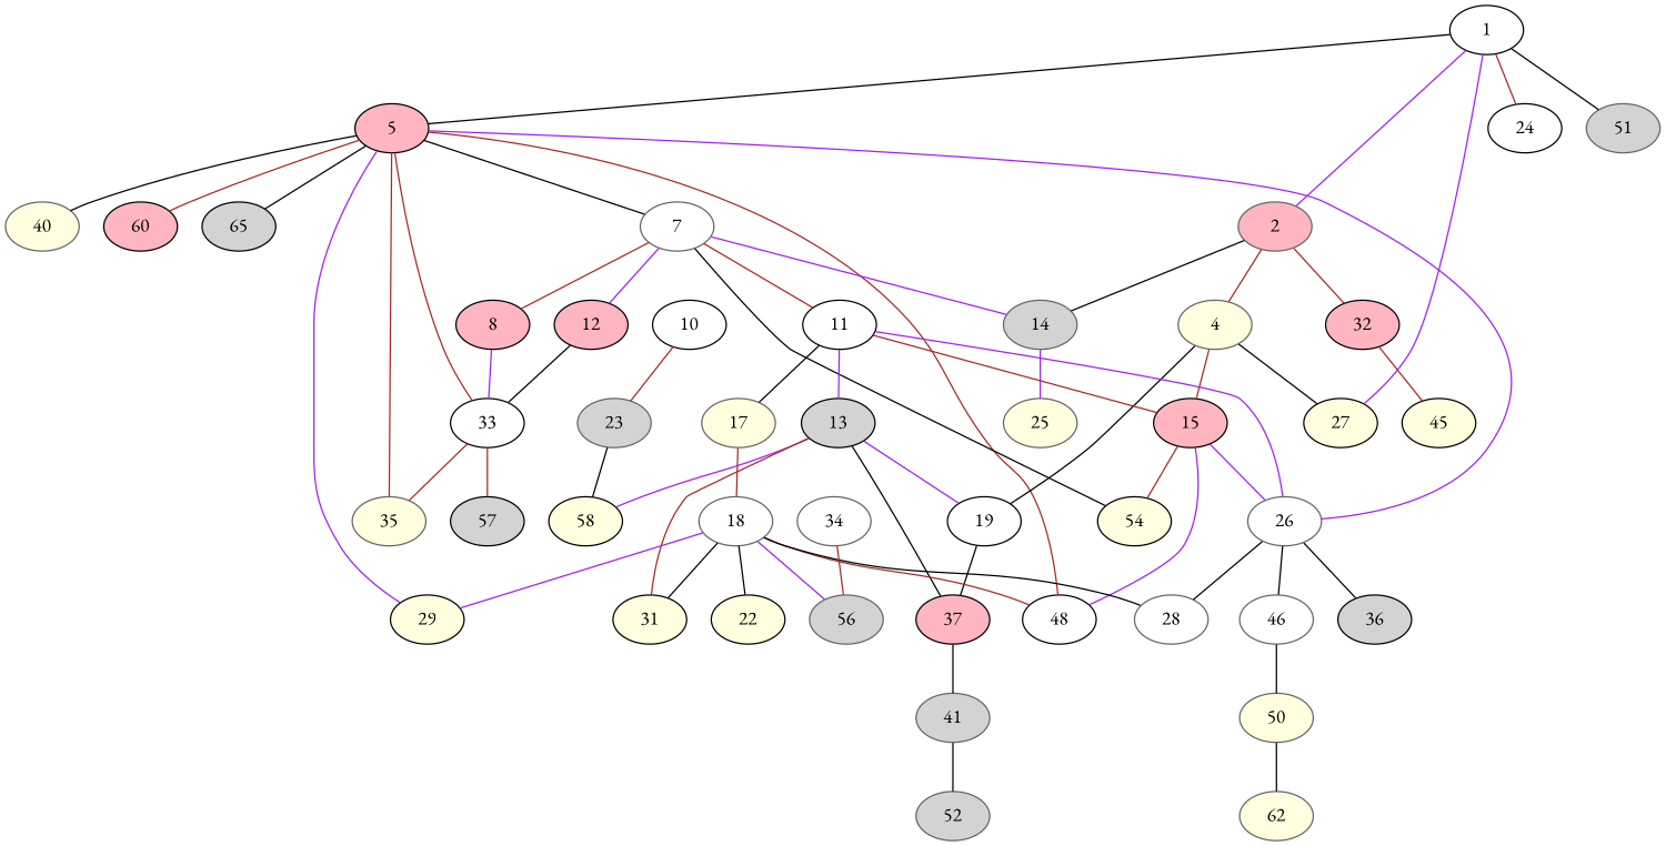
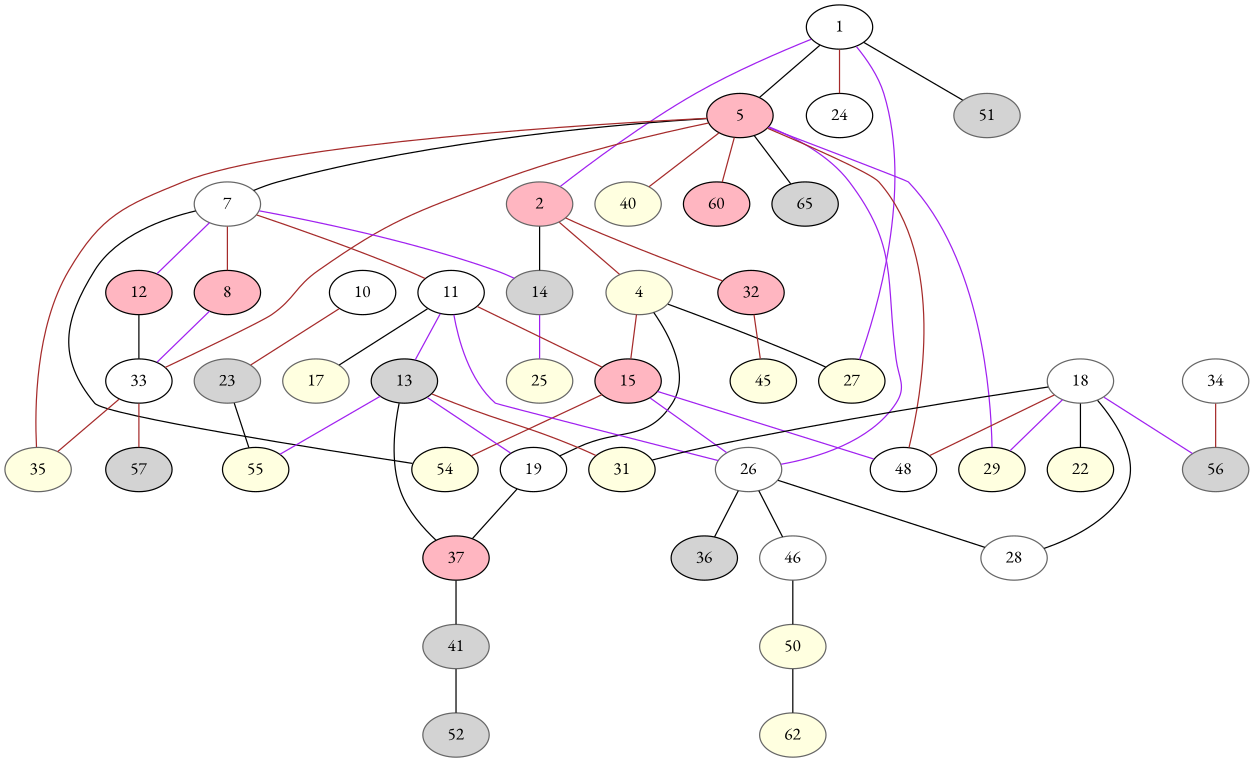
  graph {
    fontname="EB Garamond"
    node [color=black fillcolor=lightyellow fontname="EB Garamond" style=filled]
    edge [color=black fontname="EB Garamond"]
    1 [fillcolor=white super="+38"]
    2 [color=gray40 fillcolor=lightpink super="+3"]
    5 [fillcolor=lightpink super="+30"]
    24 [fillcolor=white]
    27
    51 [color=gray40 fillcolor=lightgrey]
    4 [color=gray40 super="+6"]
    14 [color=gray40 fillcolor=lightgrey super="+21"]
    32 [fillcolor=lightpink]
    7 [color=gray40 fillcolor=white super="+9"]
    26 [color=gray40 fillcolor=white super="+44"]
    29 [super="+63"]
    33 [fillcolor=white super="+55"]
    35 [color=gray40]
    40 [color=gray40]
    48 [fillcolor=white]
    60 [fillcolor=lightpink]
    65 [fillcolor=lightgrey]
    15 [fillcolor=lightpink super="+16"]
    19 [fillcolor=white super="+43"]
    25 [color=gray40]
    45
    54
    37 [fillcolor=lightpink super="+53"]
    8 [fillcolor=lightpink]
    11 [fillcolor=white super="+59"]
    12 [fillcolor=lightpink]
    28 [color=gray40 fillcolor=white super="+64"]
    36 [fillcolor=lightgrey]
    46 [color=gray40 fillcolor=white]
    57 [fillcolor=lightgrey]
    10 [fillcolor=white]
    23 [color=gray40 fillcolor=lightgrey]
    13 [fillcolor=lightgrey super="+42"]
    17 [color=gray40]
-   58 [super="+66"]
+   58 [super="+66" label=55]
    31 [super="+49"]
    18 [color=gray40 fillcolor=white super="+20"]
    41 [color=gray40 fillcolor=lightgrey super="+47"]
    34 [color=gray40 fillcolor=white]
    56 [color=gray40 fillcolor=lightgrey]
    22 [super="+39"]
    50 [color=gray40]
    52 [color=gray40 fillcolor=lightgrey]
    62 [color=gray40]
    1 -- 2 [color=purple]
    1 -- 5
    1 -- 24 [color=brown weight=2]
    1 -- 27 [color=purple]
    1 -- 51
    2 -- 4 [color=brown]
    2 -- 14
    2 -- 32 [color=brown]
    5 -- 7
    5 -- 26 [color=purple]
    5 -- 29 [color=purple]
    5 -- 33 [color=brown]
    5 -- 35 [color=brown]
-   5 -- 40
+   5 -- 40 [color=brown]
    5 -- 48 [color=brown]
    5 -- 60 [color=brown]
    5 -- 65
    4 -- 27
    4 -- 15 [color=brown]
    4 -- 19
    14 -- 25 [color=purple]
    32 -- 45 [color=brown]
    7 -- 14 [color=purple]
    7 -- 54
    7 -- 8 [color=brown]
    7 -- 11 [color=brown]
    7 -- 12 [color=purple]
    26 -- 28
    26 -- 36
    26 -- 46
    33 -- 35 [color=brown]
    33 -- 57 [color=brown]
    15 -- 26 [color=purple]
    15 -- 48 [color=purple]
    15 -- 54 [color=brown]
    19 -- 37
    37 -- 41
    8 -- 33 [color=purple]
    11 -- 26 [color=purple]
    11 -- 15 [color=brown]
    11 -- 13 [color=purple]
    11 -- 17
    12 -- 33
    46 -- 50
    10 -- 23 [color=brown]
    23 -- 58
    13 -- 19 [color=purple]
    13 -- 37
    13 -- 58 [color=purple]
    13 -- 31 [color=brown weight=2]
-   17 -- 18 [color=brown]
    18 -- 29 [color=purple]
    18 -- 48 [color=brown]
    18 -- 28
    18 -- 31
    18 -- 56 [color=purple]
    18 -- 22
    41 -- 52
    34 -- 56 [color=brown]
    50 -- 62
  }
